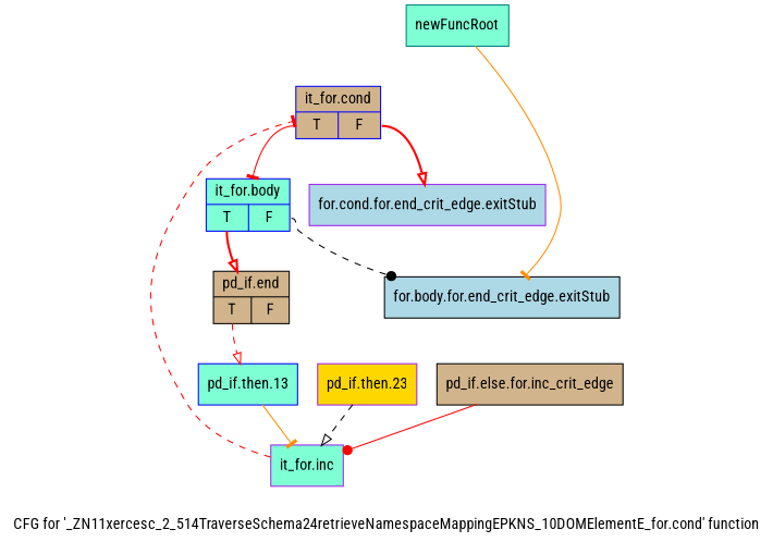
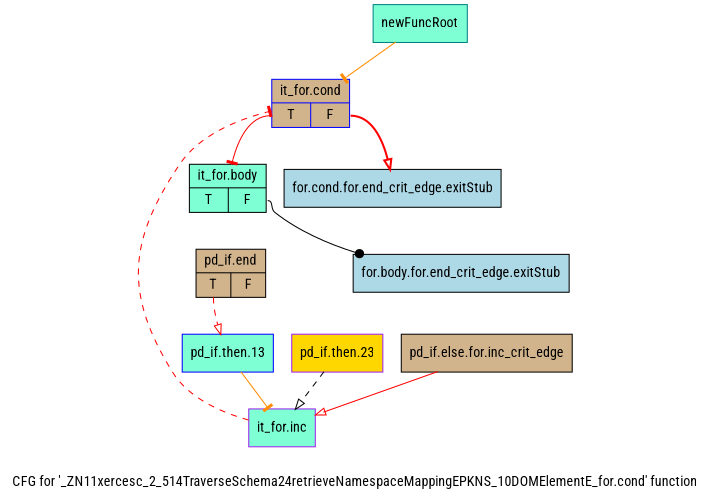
  digraph {
    fontname="Roboto Condensed"
    label="CFG for '_ZN11xercesc_2_514TraverseSchema24retrieveNamespaceMappingEPKNS_10DOMElementE_for.cond' function"
    node [color=blue fillcolor=aquamarine fontname="Roboto Condensed" shape=record style=filled]
    edge [arrowhead=tee color=red fontname="Roboto Condensed" style=solid]
    n1 [color=teal label="{newFuncRoot}"]
    n2 [fillcolor=tan label="{it_for.cond|{<s0>T|<s1>F}}"]
-   n3 [color=purple fillcolor=lightblue label="{for.cond.for.end_crit_edge.exitStub}"]
-   n4 [label="{it_for.body|{<s0>T|<s1>F}}"]
+   n3 [color=black fillcolor=lightblue label="{for.cond.for.end_crit_edge.exitStub}"]
+   n4 [color=black label="{it_for.body|{<s0>T|<s1>F}}"]
    n5 [color=black fillcolor=lightblue label="{for.body.for.end_crit_edge.exitStub}"]
    n6 [color=black fillcolor=tan label="{pd_if.end|{<s0>T|<s1>F}}"]
    n7 [label="{pd_if.then.13}"]
    n8 [color=purple label="{it_for.inc}"]
    n9 [color=purple fillcolor=gold label="{pd_if.then.23}"]
    n10 [color=black fillcolor=tan label="{pd_if.else.for.inc_crit_edge}"]
-   n1 -> n5 [color=darkorange]
+   n1 -> n2 [color=darkorange]
    n2 -> n3 [arrowhead=onormal style=bold tailport=s1]
    n2 -> n4 [tailport=s0]
-   n4 -> n5 [arrowhead=dot color=black style=dashed tailport=s1]
-   n4 -> n6 [arrowhead=onormal style=bold tailport=s0]
+   n4 -> n5 [arrowhead=dot color=black tailport=s1]
    n6 -> n7 [arrowhead=onormal style=dashed tailport=s0]
    n7 -> n8 [color=darkorange]
    n8 -> n2 [style=dashed]
    n9 -> n8 [arrowhead=onormal color=black style=dashed]
-   n10 -> n8 [arrowhead=dot]
+   n10 -> n8 [arrowhead=onormal]
  }
